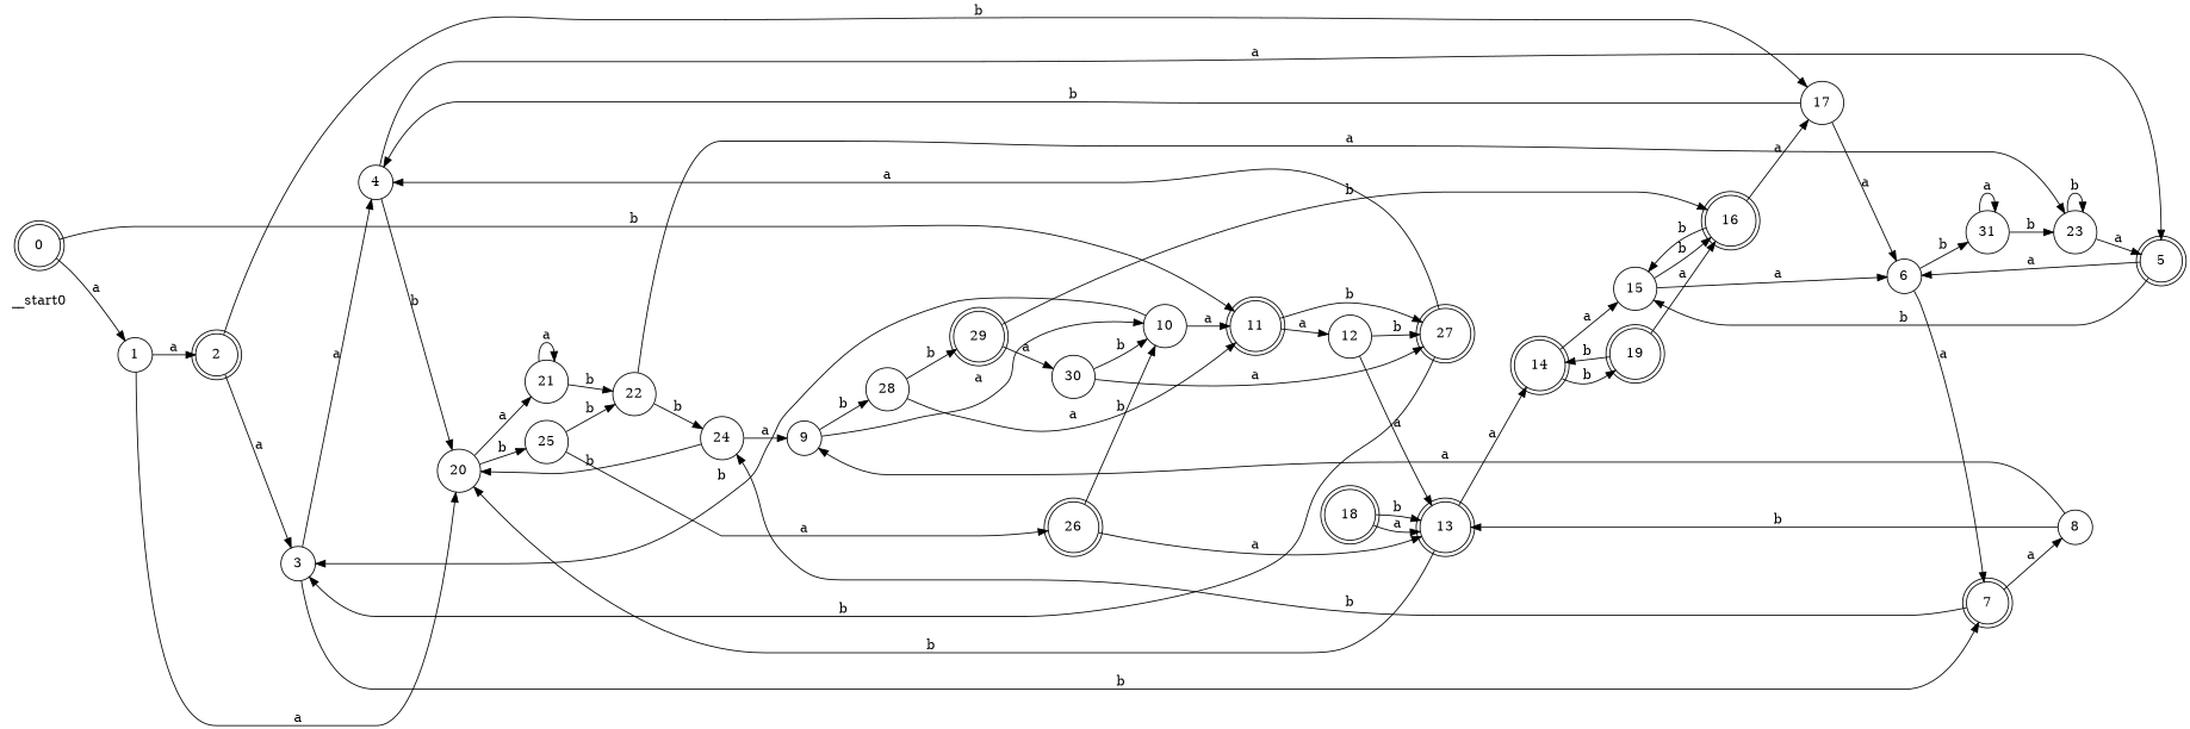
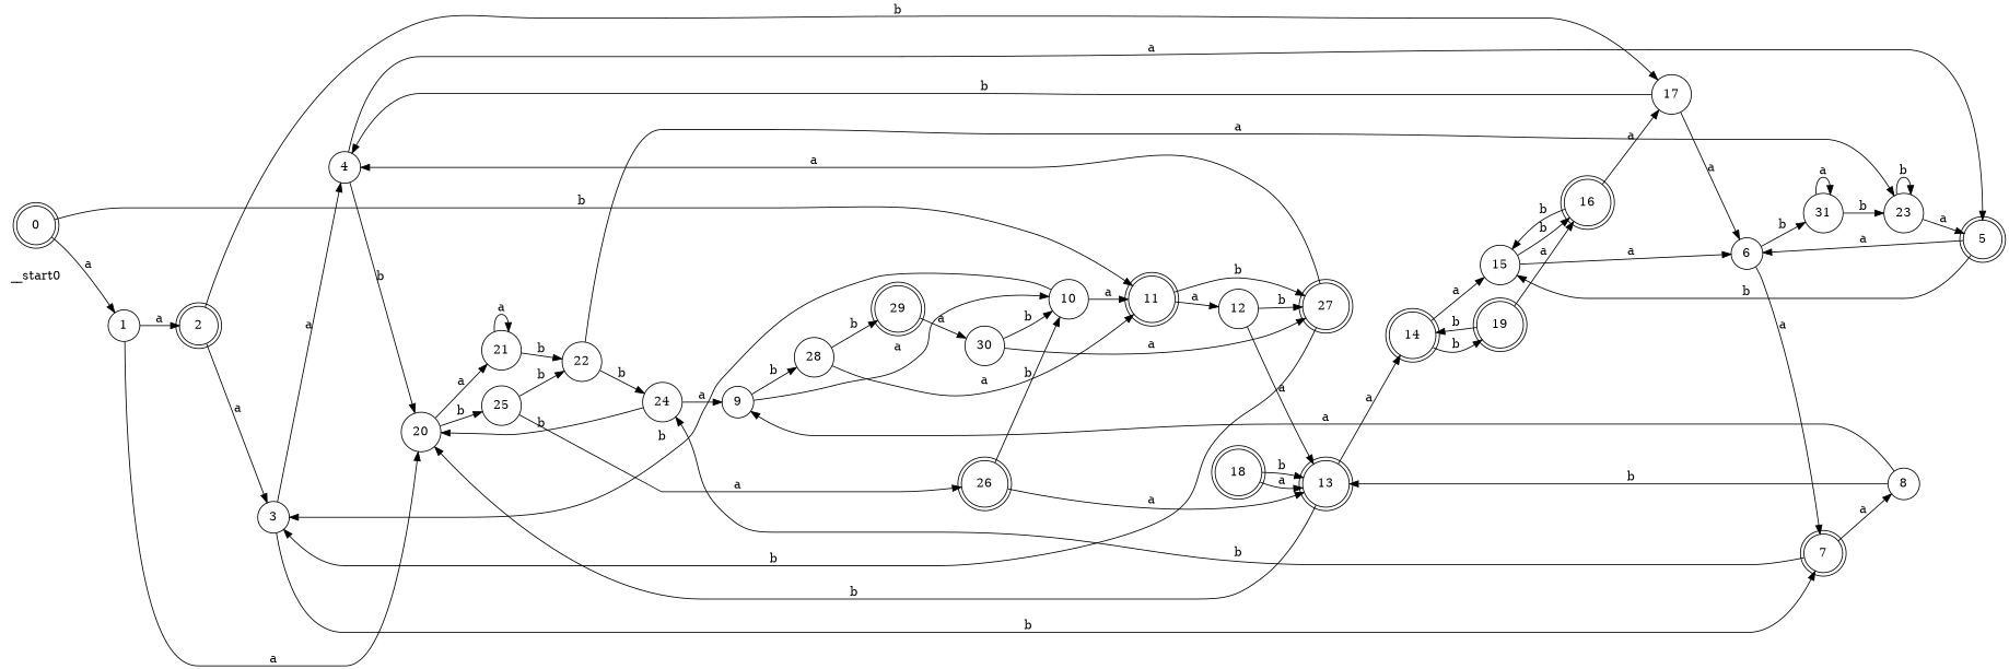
  digraph {
    rankdir=LR
    node [shape=circle color=black fillcolor=white style=filled]
    __start0 [shape=none color="" fillcolor="" style=""]
    n2 [label=0 shape=doublecircle style="rounded,filled"]
    n3 [label=1]
    n4 [label=11 shape=doublecircle style="rounded,filled"]
    n5 [label=2 shape=doublecircle style="rounded,filled"]
    n6 [label=20]
    n7 [label=12]
    n8 [label=27 shape=doublecircle style="rounded,filled"]
    n9 [label=3]
    n10 [label=17]
    n11 [label=21]
    n12 [label=25]
    n13 [label=4]
    n14 [label=7 shape=doublecircle style="rounded,filled"]
    n15 [label=6]
    n16 [label=5 shape=doublecircle style="rounded,filled"]
    n17 [label=8]
    n18 [label=24]
    n19 [label=15]
    n20 [label=31]
    n21 [label=16 shape=doublecircle style="rounded,filled"]
    n22 [label=23]
    n23 [label=9]
    n24 [label=13 shape=doublecircle style="rounded,filled"]
    n25 [label=10]
    n26 [label=28]
    n27 [label=14 shape=doublecircle style="rounded,filled"]
    n28 [label=29 shape=doublecircle style="rounded,filled"]
    n29 [label=19 shape=doublecircle style="rounded,filled"]
    n30 [label=18 shape=doublecircle style="rounded,filled"]
    n31 [label=22]
    n32 [label=26 shape=doublecircle style="rounded,filled"]
    n33 [label=30]
    n2 -> n3 [label=a]
    n2 -> n4 [label=b]
    n3 -> n5 [label=a]
    n3 -> n6 [label=a]
    n4 -> n7 [label=a]
    n4 -> n8 [label=b]
    n5 -> n9 [label=a]
    n5 -> n10 [label=b]
    n6 -> n11 [label=a]
    n6 -> n12 [label=b]
    n7 -> n8 [label=b]
    n7 -> n24 [label=a]
    n8 -> n9 [label=b]
    n8 -> n13 [label=a]
    n9 -> n13 [label=a]
    n9 -> n14 [label=b]
    n10 -> n13 [label=b]
    n10 -> n15 [label=a]
    n11 -> n11 [label=a]
    n11 -> n31 [label=b]
    n12 -> n31 [label=b]
    n12 -> n32 [label=a]
    n13 -> n6 [label=b]
    n13 -> n16 [label=a]
    n14 -> n17 [label=a]
    n14 -> n18 [label=b]
    n15 -> n14 [label=a]
    n15 -> n20 [label=b]
    n16 -> n15 [label=a]
    n16 -> n19 [label=b]
    n17 -> n23 [label=a]
    n17 -> n24 [label=b]
    n18 -> n6 [label=b]
    n18 -> n23 [label=a]
    n19 -> n15 [label=a]
    n19 -> n21 [label=b]
    n20 -> n20 [label=a]
    n20 -> n22 [label=b]
    n21 -> n10 [label=a]
    n21 -> n19 [label=b]
    n22 -> n16 [label=a]
    n22 -> n22 [label=b]
    n23 -> n25 [label=a]
    n23 -> n26 [label=b]
    n24 -> n6 [label=b]
    n24 -> n27 [label=a]
    n25 -> n4 [label=a]
    n25 -> n9 [label=b]
    n26 -> n4 [label=a]
    n26 -> n28 [label=b]
    n27 -> n19 [label=a]
    n27 -> n29 [label=b]
-   n28 -> n21 [label=b]
    n28 -> n33 [label=a]
    n29 -> n21 [label=a]
    n29 -> n27 [label=b]
    n30 -> n24 [label=a]
    n30 -> n24 [label=b]
    n31 -> n18 [label=b]
    n31 -> n22 [label=a]
    n32 -> n24 [label=a]
    n32 -> n25 [label=b]
    n33 -> n8 [label=a]
    n33 -> n25 [label=b]
  }
